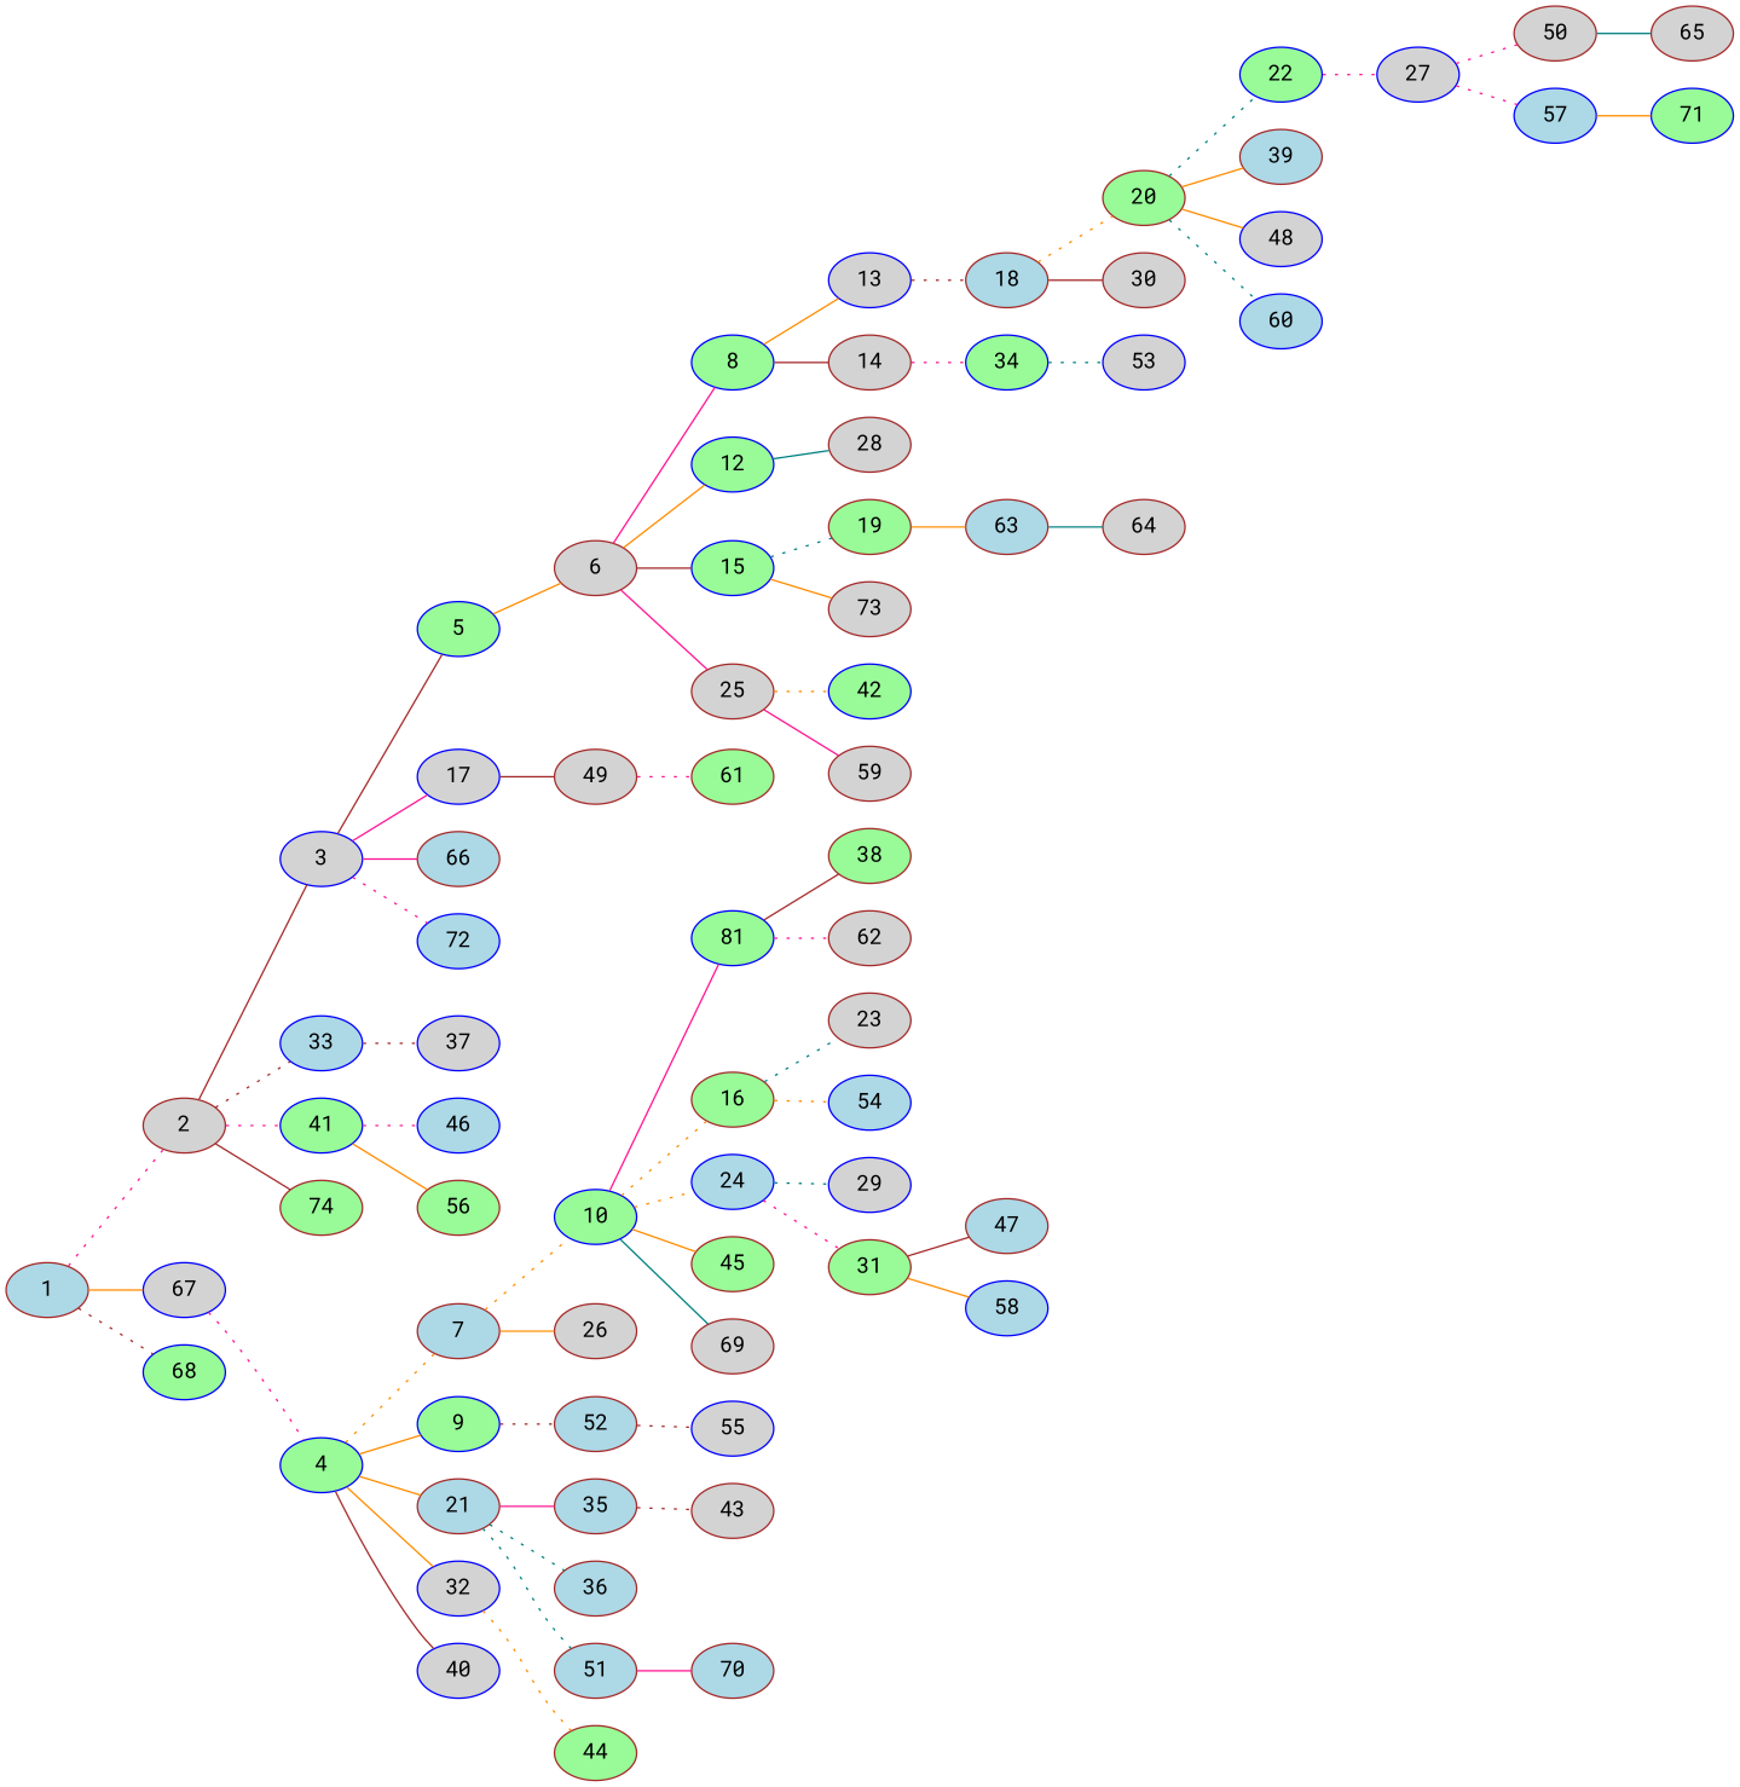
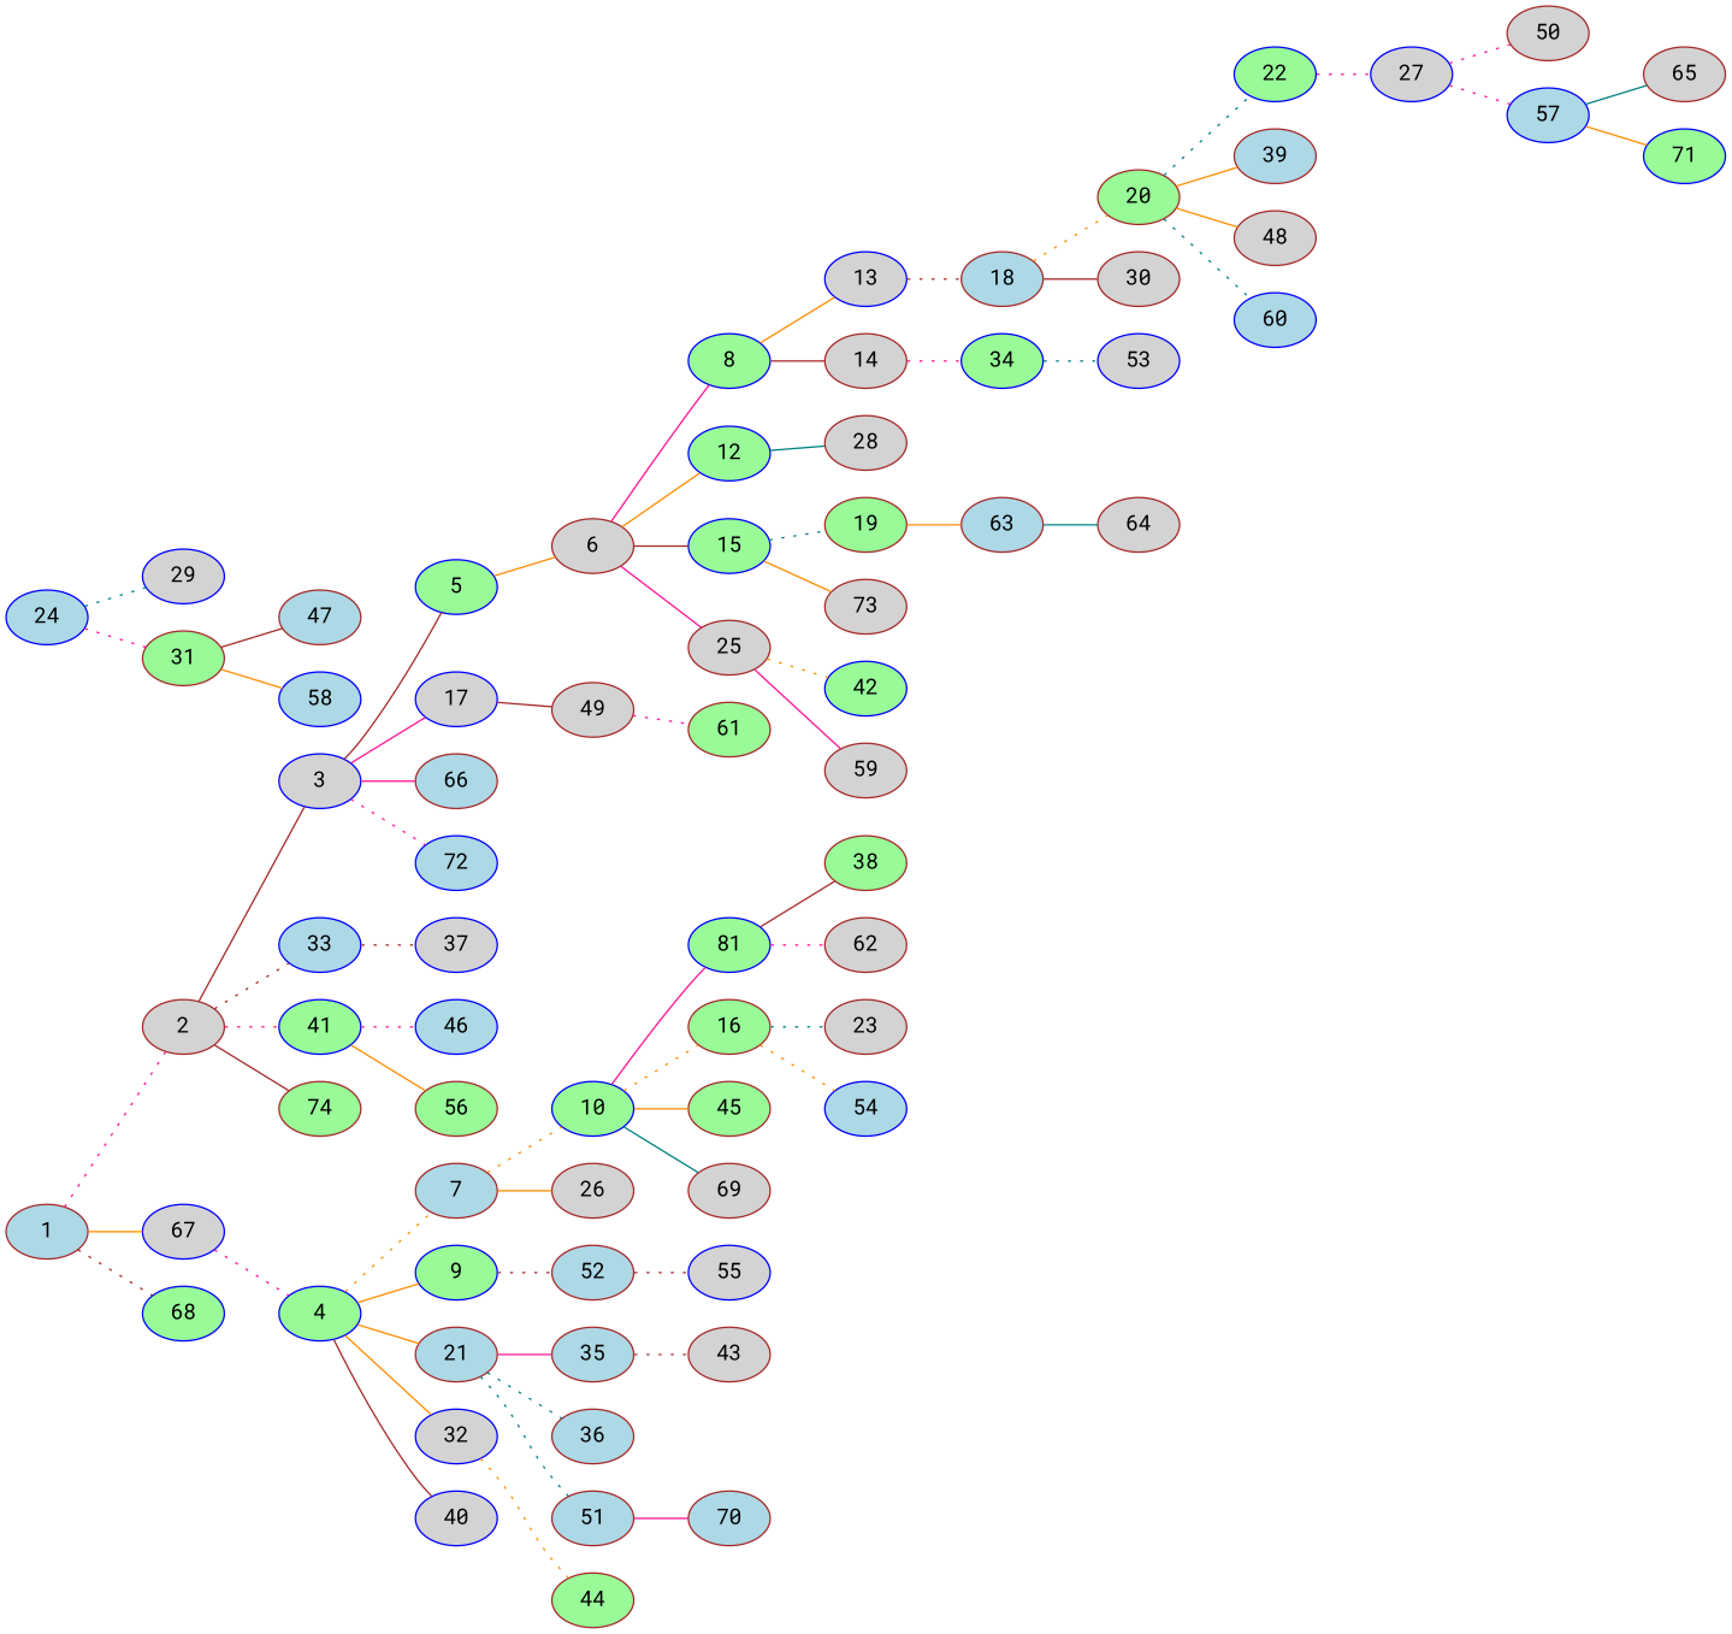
  graph {
    fontname="Roboto Mono"
    rankdir=LR
    node [color=brown fillcolor=lightgrey fontname="Roboto Mono" style=filled]
    edge [color=darkorange fontname="Roboto Mono" style=solid]
    1 [fillcolor=lightblue]
    2
    67 [color=blue]
    68 [color=blue fillcolor=palegreen]
    3 [color=blue]
    33 [color=blue fillcolor=lightblue]
    41 [color=blue fillcolor=palegreen]
    74 [fillcolor=palegreen]
    4 [color=blue fillcolor=palegreen]
    5 [color=blue fillcolor=palegreen]
    17 [color=blue]
    66 [fillcolor=lightblue]
    72 [color=blue fillcolor=lightblue]
    7 [fillcolor=lightblue]
    9 [color=blue fillcolor=palegreen]
    21 [fillcolor=lightblue]
    32 [color=blue]
    40 [color=blue]
    37 [color=blue]
    46 [color=blue fillcolor=lightblue]
    56 [fillcolor=palegreen]
    6
    49
    10 [color=blue fillcolor=palegreen]
    26
    52 [fillcolor=lightblue]
    35 [fillcolor=lightblue]
    36 [fillcolor=lightblue]
    51 [fillcolor=lightblue]
    44 [fillcolor=palegreen]
    8 [color=blue fillcolor=palegreen]
    12 [color=blue fillcolor=palegreen]
    15 [color=blue fillcolor=palegreen]
    25
    13 [color=blue]
    14
    28
    19 [fillcolor=palegreen]
    73
    42 [color=blue fillcolor=palegreen]
    59
    n42 [color=blue fillcolor=palegreen label=81]
    16 [fillcolor=palegreen]
    24 [color=blue fillcolor=lightblue]
    45 [fillcolor=palegreen]
    69
    18 [fillcolor=lightblue]
    34 [color=blue fillcolor=palegreen]
    55 [color=blue]
    38 [fillcolor=palegreen]
    62
    23
    54 [color=blue fillcolor=lightblue]
    29 [color=blue]
    31 [fillcolor=palegreen]
    20 [fillcolor=palegreen]
    30
    53 [color=blue]
    63 [fillcolor=lightblue]
    61 [fillcolor=palegreen]
    22 [color=blue fillcolor=palegreen]
    39 [fillcolor=lightblue]
-   48 [color=blue]
+   48
    60 [color=blue fillcolor=lightblue]
    64
    27 [color=blue]
    43
    70 [fillcolor=lightblue]
    50
    57 [color=blue fillcolor=lightblue]
    47 [fillcolor=lightblue]
    58 [color=blue fillcolor=lightblue]
    65
    71 [color=blue fillcolor=palegreen]
    1 -- 2 [color=deeppink style=dotted]
    1 -- 67
    1 -- 68 [color=brown style=dotted]
    2 -- 3 [color=brown]
    2 -- 33 [color=brown style=dotted]
    2 -- 41 [color=deeppink style=dotted]
    2 -- 74 [color=brown]
    67 -- 4 [color=deeppink style=dotted]
    3 -- 5 [color=brown]
    3 -- 17 [color=deeppink]
    3 -- 66 [color=deeppink]
    3 -- 72 [color=deeppink style=dotted]
    33 -- 37 [color=brown style=dotted]
    41 -- 46 [color=deeppink style=dotted]
    41 -- 56
    4 -- 7 [style=dotted]
    4 -- 9
    4 -- 21
    4 -- 32
    4 -- 40 [color=brown]
    5 -- 6
    17 -- 49 [color=brown]
    7 -- 10 [style=dotted]
    7 -- 26
    9 -- 52 [color=brown style=dotted]
    21 -- 35 [color=deeppink]
    21 -- 36 [color=teal style=dotted]
    21 -- 51 [color=teal style=dotted]
    32 -- 44 [style=dotted]
    6 -- 8 [color=deeppink]
    6 -- 12
    6 -- 15 [color=brown]
    6 -- 25 [color=deeppink]
    49 -- 61 [color=deeppink style=dotted]
    10 -- n42 [color=deeppink]
    10 -- 16 [style=dotted]
-   10 -- 24 [style=dotted]
    10 -- 45
    10 -- 69 [color=teal]
    52 -- 55 [color=brown style=dotted]
    35 -- 43 [color=brown style=dotted]
    51 -- 70 [color=deeppink]
    8 -- 13
    8 -- 14 [color=brown]
    12 -- 28 [color=teal]
    15 -- 19 [color=teal style=dotted]
    15 -- 73
    25 -- 42 [style=dotted]
    25 -- 59 [color=deeppink]
    13 -- 18 [color=brown style=dotted]
    14 -- 34 [color=deeppink style=dotted]
    19 -- 63
    n42 -- 38 [color=brown]
    n42 -- 62 [color=deeppink style=dotted]
    16 -- 23 [color=teal style=dotted]
    16 -- 54 [style=dotted]
    24 -- 29 [color=teal style=dotted]
    24 -- 31 [color=deeppink style=dotted]
    18 -- 20 [style=dotted]
    18 -- 30 [color=brown]
    34 -- 53 [color=teal style=dotted]
    31 -- 47 [color=brown]
    31 -- 58
    20 -- 22 [color=teal style=dotted]
    20 -- 39
    20 -- 48
    20 -- 60 [color=teal style=dotted]
    63 -- 64 [color=teal]
    22 -- 27 [color=deeppink style=dotted]
    27 -- 50 [color=deeppink style=dotted]
    27 -- 57 [color=deeppink style=dotted]
-   50 -- 65 [color=teal]
+   57 -- 65 [color=teal]
    57 -- 71
  }
